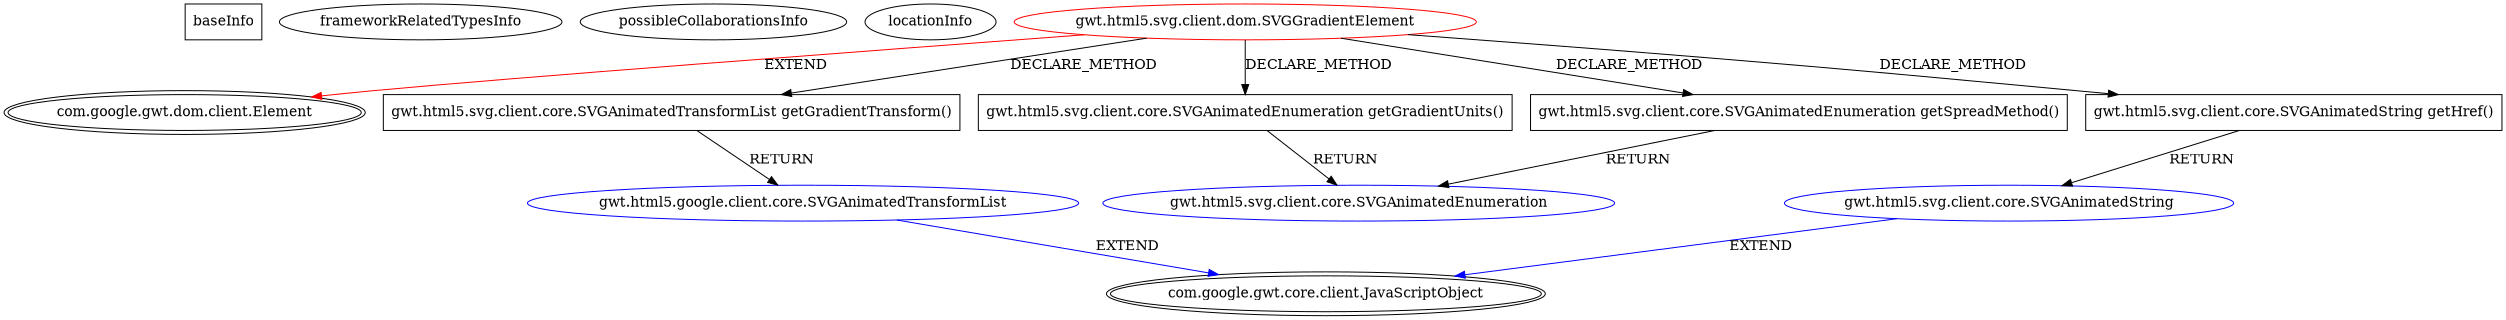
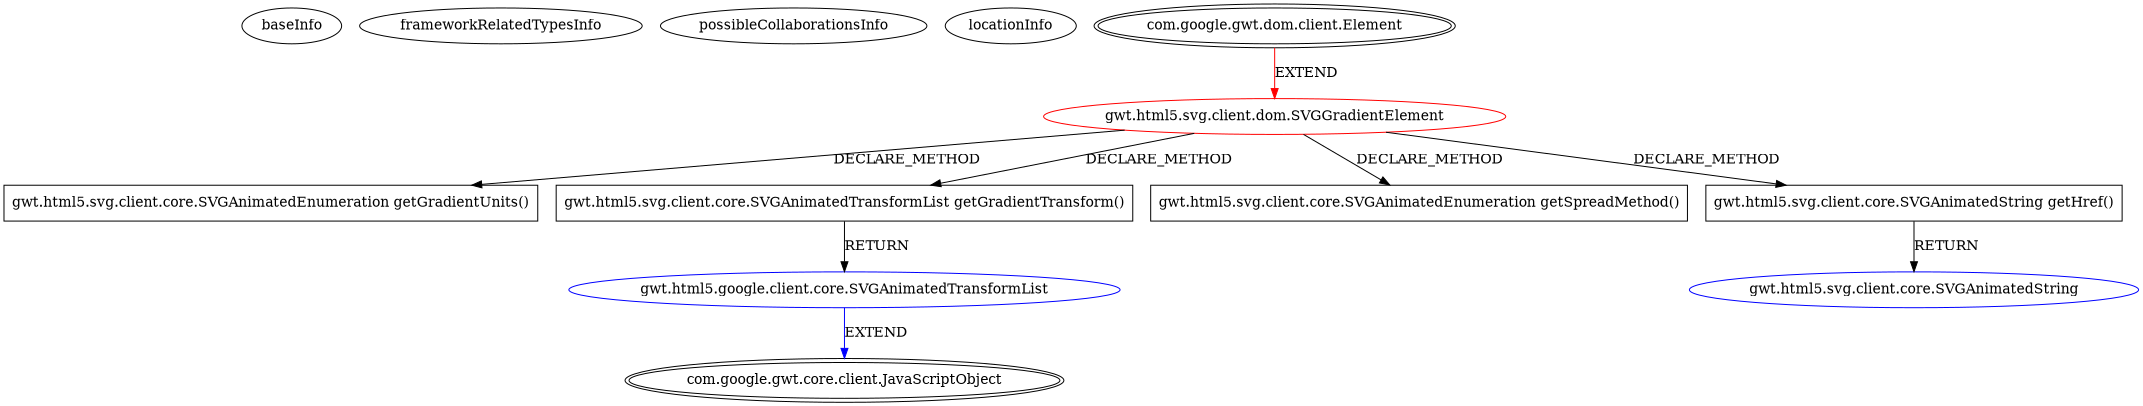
  digraph {
    node [isFrameworkType=false]
-   baseInfo [category=extension_graph graphId=3921 isAnonymous=false possibleRelation=true shape=box isFrameworkType=""]
+   baseInfo [category=extension_graph graphId=3921 isAnonymous=false possibleRelation=true isFrameworkType=""]
    frameworkRelatedTypesInfo [0="com.google.gwt.dom.client.Element" isFrameworkType=""]
    possibleCollaborationsInfo [0="3921~CLIENT_METHOD_DECLARATION-RETURN_TYPE-CLIENT_METHOD_DECLARATION-RETURN_TYPE-~com.google.gwt.dom.client.Element ~com.google.gwt.core.client.JavaScriptObject ~false~false" 1="3921~CLIENT_METHOD_DECLARATION-RETURN_TYPE-~com.google.gwt.dom.client.Element ~com.google.gwt.core.client.JavaScriptObject ~false~false" isFrameworkType=""]
    locationInfo [contextSignature=SVGGradientElement filePath="/mguiral-GwtSvgLib/GwtSvgLib-master/src/gwt/html5/svg/client/dom/SVGGradientElement.java" graphId=3921 projectName="mguiral-GwtSvgLib" isFrameworkType=""]
    n5 [color=red label="gwt.html5.svg.client.dom.SVGGradientElement" vertexType=ROOT_CLIENT_CLASS_DECLARATION]
    n6 [isFrameworkType=true label="com.google.gwt.dom.client.Element" peripheries=2 vertexType=FRAMEWORK_CLASS_TYPE]
    n7 [label="gwt.html5.svg.client.core.SVGAnimatedEnumeration getGradientUnits()" shape=box vertexType=CLIENT_METHOD_DECLARATION]
    n8 [label="gwt.html5.svg.client.core.SVGAnimatedTransformList getGradientTransform()" shape=box vertexType=CLIENT_METHOD_DECLARATION]
    n9 [label="gwt.html5.svg.client.core.SVGAnimatedEnumeration getSpreadMethod()" shape=box vertexType=CLIENT_METHOD_DECLARATION]
    n10 [label="gwt.html5.svg.client.core.SVGAnimatedString getHref()" shape=box vertexType=CLIENT_METHOD_DECLARATION]
-   n11 [color=blue label="gwt.html5.svg.client.core.SVGAnimatedEnumeration" vertexType=REFERENCE_CLIENT_CLASS_DECLARATION]
    n12 [color=blue label="gwt.html5.google.client.core.SVGAnimatedTransformList" vertexType=REFERENCE_CLIENT_CLASS_DECLARATION]
    n13 [color=blue label="gwt.html5.svg.client.core.SVGAnimatedString" vertexType=REFERENCE_CLIENT_CLASS_DECLARATION]
    n14 [isFrameworkType=true label="com.google.gwt.core.client.JavaScriptObject" peripheries=2 vertexType=FRAMEWORK_CLASS_TYPE]
-   n5 -> n6 [color=red label=EXTEND]
+   n6 -> n5 [color=red label=EXTEND]
    n5 -> n7 [label=DECLARE_METHOD]
    n5 -> n8 [label=DECLARE_METHOD]
    n5 -> n9 [label=DECLARE_METHOD]
    n5 -> n10 [label=DECLARE_METHOD]
-   n7 -> n11 [label=RETURN]
    n8 -> n12 [label=RETURN]
-   n9 -> n11 [label=RETURN]
    n10 -> n13 [label=RETURN]
    n12 -> n14 [color=blue label=EXTEND]
-   n13 -> n14 [color=blue label=EXTEND]
  }
